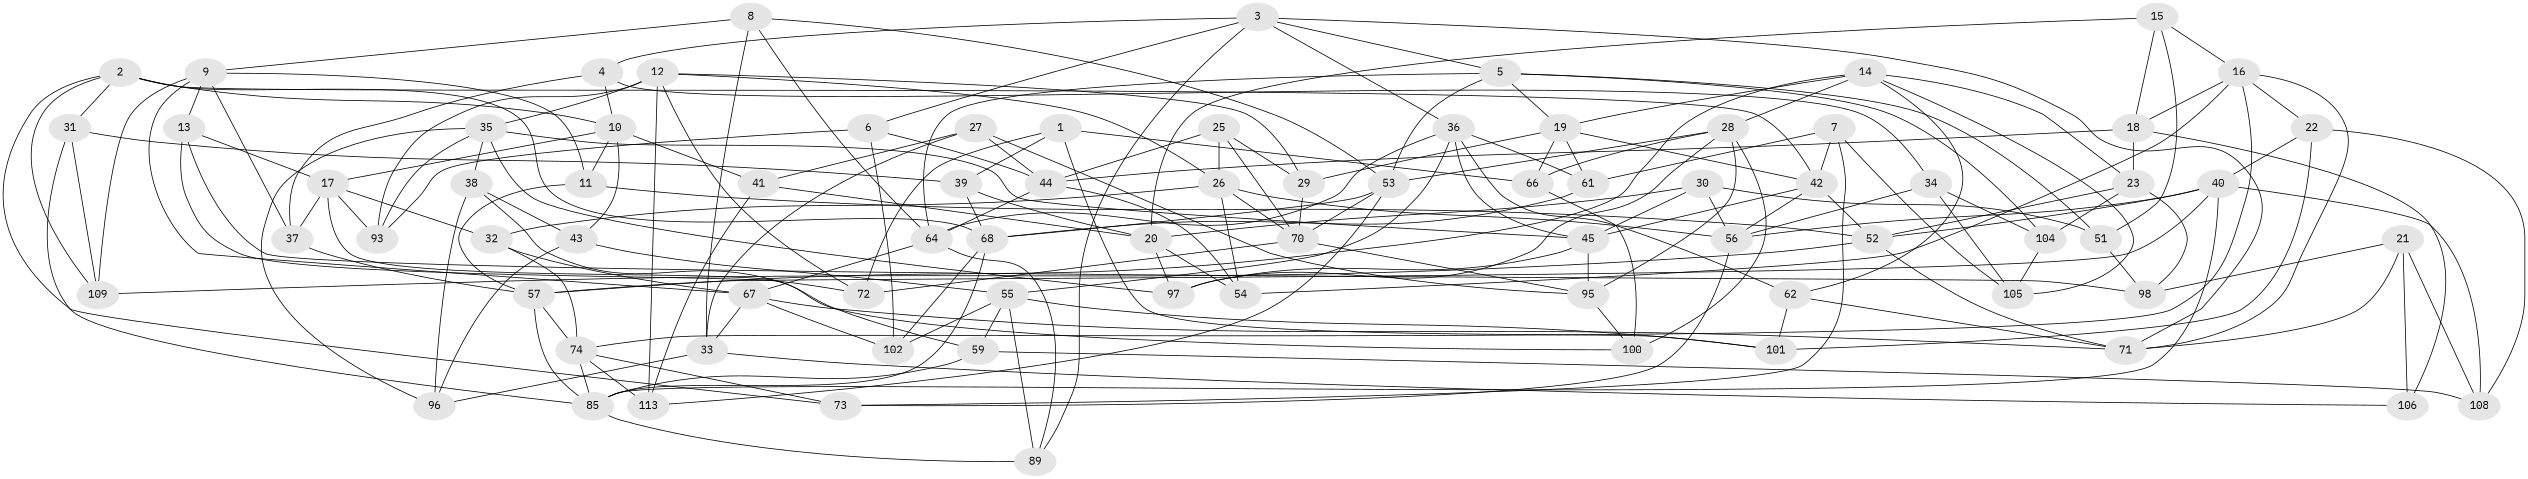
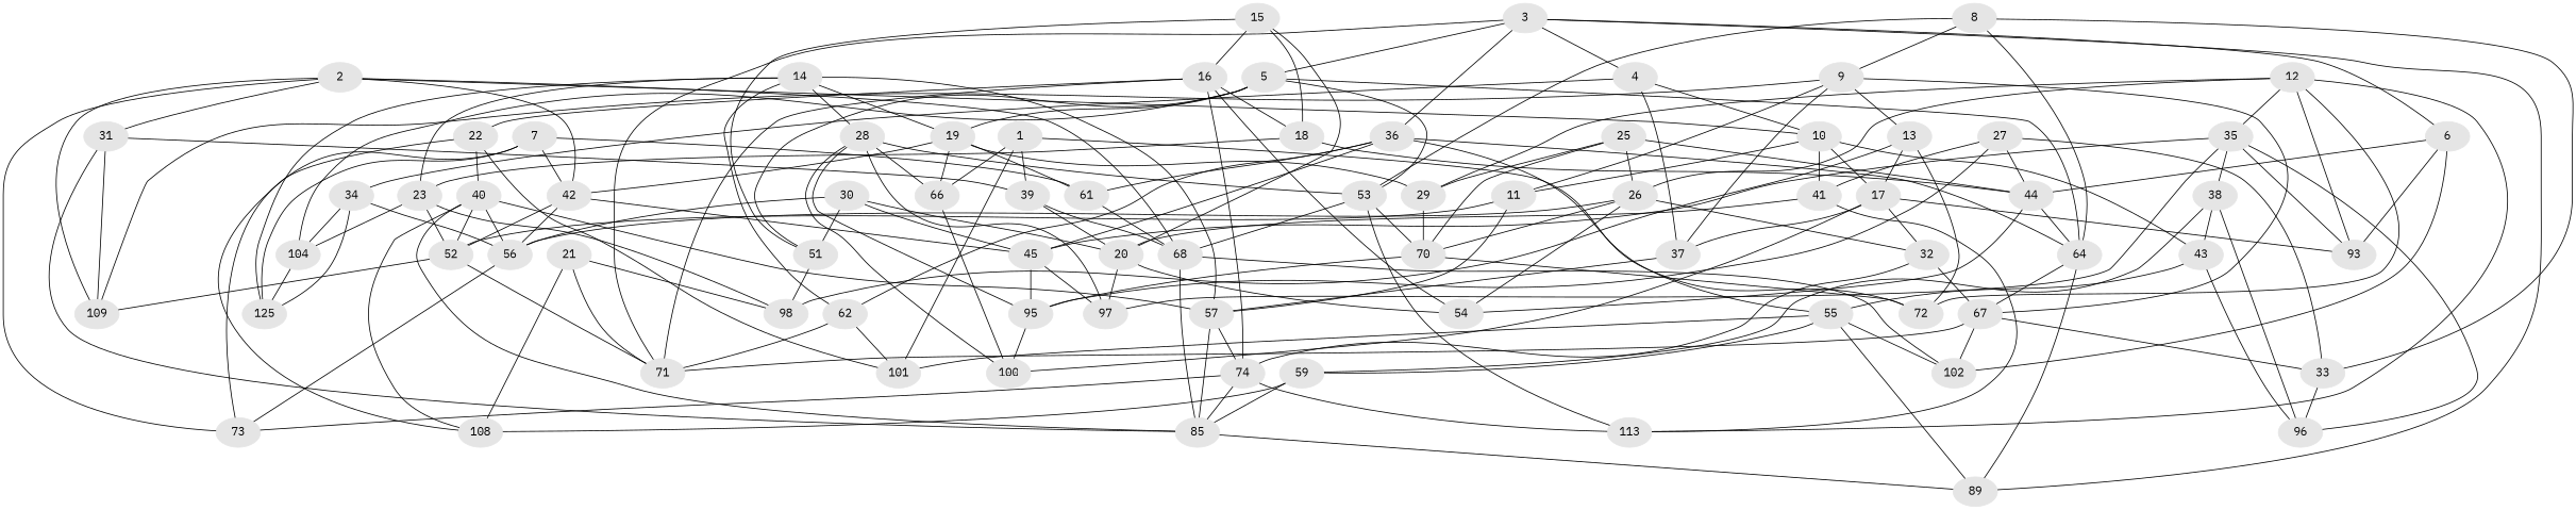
  graph {
    fontname="IBM Plex Mono"
    node [color=gray90 fontname="IBM Plex Mono" style=filled]
    edge [fontname="IBM Plex Mono"]
    1
    39
    66
    72
    101
    68 [super="+111"]
    n7 [label=20 super="+78"]
    100
    2 [super="+63"]
    10 [super="+110"]
    31
    42 [super="+82"]
    n13 [label=73]
    109
    11
    17 [super="+60"]
    41
    43
    85 [super="+99"]
    52 [super="+94"]
    56 [super="+90"]
    45 [super="+84"]
    102
    3 [super="+46"]
    4
    5 [super="+75"]
    6
    36 [super="+92"]
    71 [super="+80"]
    89
    34
    37
    19 [super="+48"]
    51
    53 [super="+77"]
    64 [super="+112"]
    104
    44 [super="+86"]
    93
    61
    62
    55 [super="+69"]
-   105
+   105 [label=125]
    57 [super="+58"]
    29
    98
    113
    70 [super="+91"]
    67 [super="+87"]
    54
    7
    9 [super="+49"]
    13
    8
    33
-   106
    96
    32
    74 [super="+79"]
    12 [super="+20"]
    26 [super="+73"]
    35 [super="+103"]
    97
    38
    14 [super="+81"]
    23 [super="+47"]
    28 [super="+88"]
    95 [super="+107"]
    16 [super="+24"]
    18 [super="+83"]
    22
    15
    108
    40 [super="+65"]
    21
    25
    27
    30
    59
    1 -- 39
    1 -- 66
    1 -- 72
    1 -- 101
    39 -- 68
    39 -- n7
    66 -- 100
    68 -- 85
    68 -- 102
    n7 -- 54
    n7 -- 97
    2 -- 68
    2 -- 10
    2 -- 31
    2 -- 42
    2 -- n13
    2 -- 109
    10 -- 11
    10 -- 17
    10 -- 41
    10 -- 43
    31 -- 39
    31 -- 109
    31 -- 85
    42 -- 52
    42 -- 56
    42 -- 45
    11 -- 52
    11 -- 57
    17 -- 100
    17 -- 37
    17 -- 93
    17 -- 32
    41 -- n7
    41 -- 113
    43 -- 55
    43 -- 96
    85 -- 89
    52 -- 109
    52 -- 71
    56 -- n13
    45 -- 97
    45 -- 95
    3 -- 4
    3 -- 5
    3 -- 6
    3 -- 36
    3 -- 71
    3 -- 89
    4 -- 10
    4 -- 34
    4 -- 37
    5 -- 19
    5 -- 51
    5 -- 53
    5 -- 64
    5 -- 104
    6 -- 102
    6 -- 44
    6 -- 93
    36 -- 45
    36 -- 64
    36 -- 61
    36 -- 62
    36 -- 55
    34 -- 56
    34 -- 104
    34 -- 105
    37 -- 57
    19 -- 66
    19 -- 42
    19 -- 61
    19 -- 29
    51 -- 98
    53 -- 68
    53 -- 113
    53 -- 70
    64 -- 89
    64 -- 67
    104 -- 105
    44 -- 64
    44 -- 54
    61 -- 68
    62 -- 101
    62 -- 71
    55 -- 101
    55 -- 102
    55 -- 89
    55 -- 59
    57 -- 85
    57 -- 74
    29 -- 70
    70 -- 72
    70 -- 95
    67 -- 102
    67 -- 71
    67 -- 33
    7 -- 42
    7 -- n13
    7 -- 61
    7 -- 105
    9 -- 109
    9 -- 11
    9 -- 37
    9 -- 67
    9 -- 13
    13 -- 72
    13 -- 17
    13 -- 98
    8 -- 53
    8 -- 64
    8 -- 9
    8 -- 33
-   33 -- 106
    33 -- 96
    32 -- 67
    32 -- 74
    74 -- n13
    74 -- 85
    74 -- 113
    12 -- 72
    12 -- 93
    12 -- 29
    12 -- 113
    12 -- 26
    12 -- 35
    26 -- 56
    26 -- 70
    26 -- 54
    26 -- 32
    35 -- 45
    35 -- 93
    35 -- 96
    35 -- 97
    35 -- 38
    38 -- 43
    38 -- 96
    38 -- 59
    14 -- 19
    14 -- 62
    14 -- 105
    14 -- 57
    14 -- 23
    14 -- 28
    23 -- 52
    23 -- 104
    23 -- 98
    28 -- 66
    28 -- 100
    28 -- 53
    28 -- 97
    28 -- 95
    95 -- 100
    16 -- 71
    16 -- 54
    16 -- 74
    16 -- 18
    16 -- 22
    18 -- 44
-   18 -- 106
    18 -- 23 [weight=2]
    22 -- 101
    22 -- 108
    22 -- 40
    15 -- n7
    15 -- 51
    15 -- 16
    15 -- 18
    40 -- 85
    40 -- 52
    40 -- 56
    40 -- 57
    40 -- 108
    21 -- 71
    21 -- 98
-   21 -- 106
    21 -- 108
    25 -- 44
    25 -- 29
    25 -- 70
    25 -- 26
    27 -- 41
    27 -- 44
    27 -- 33
    27 -- 95
    30 -- n7
    30 -- 56
    30 -- 45
    30 -- 51
    59 -- 85
    59 -- 108
  }
